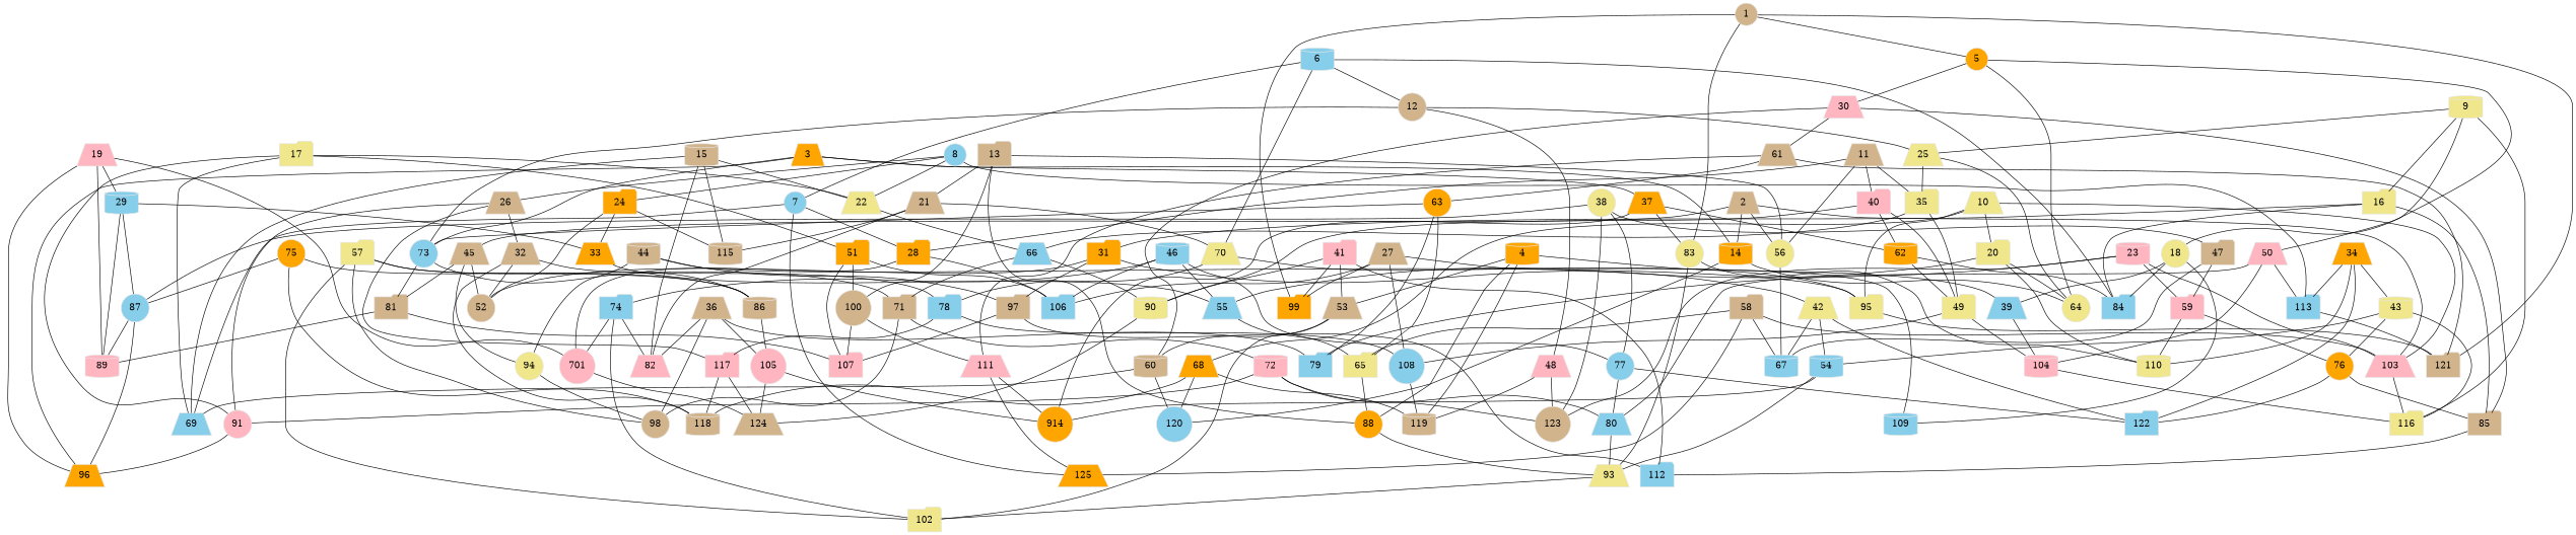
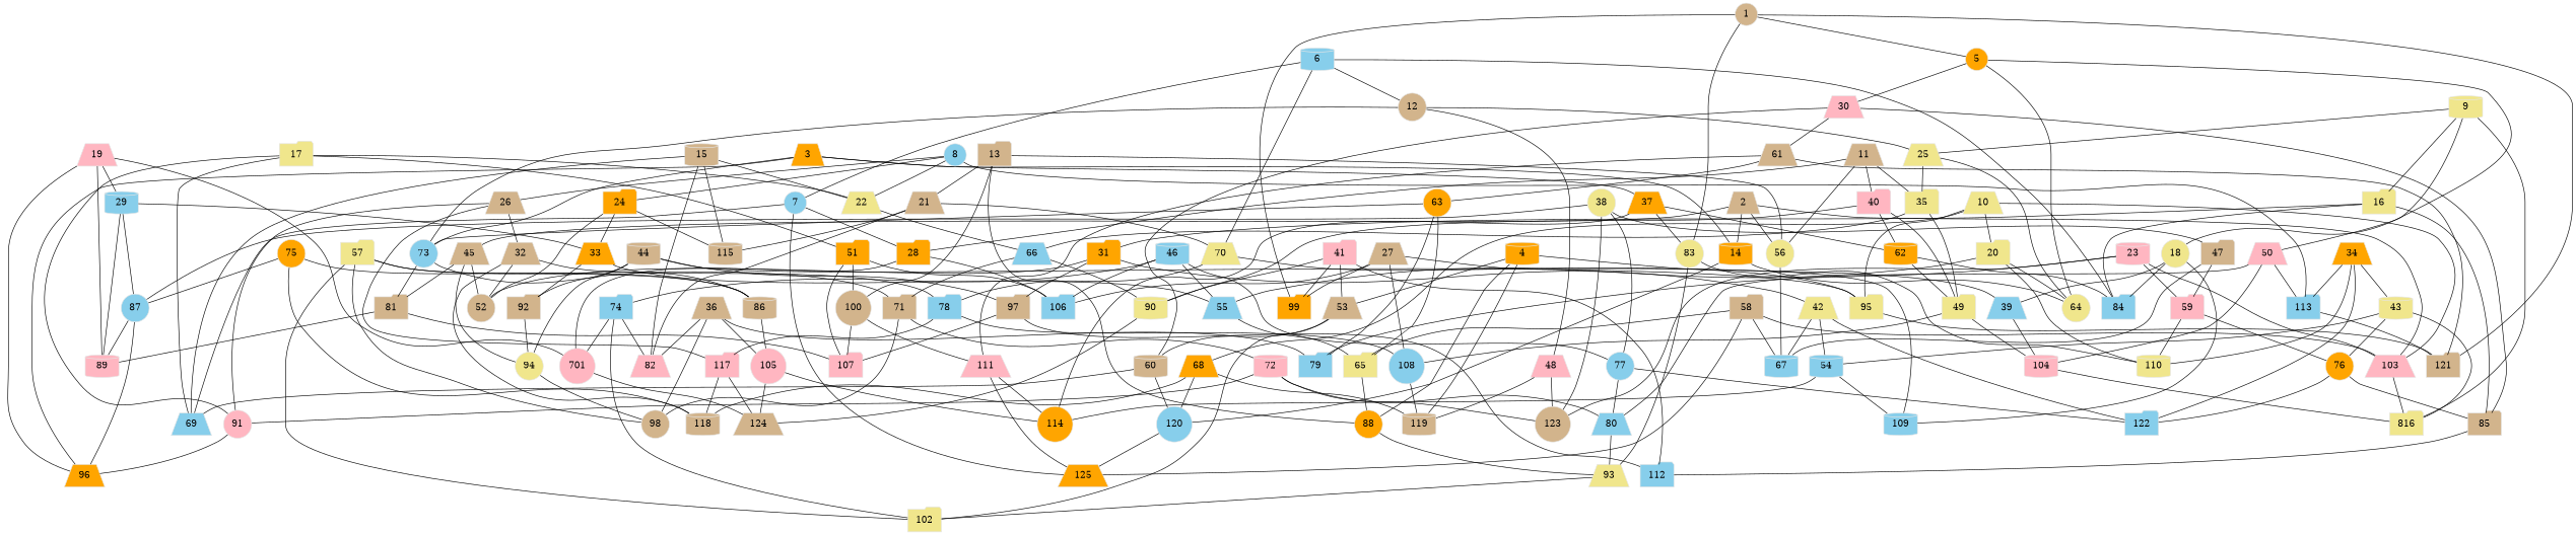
  graph {
    node [color=gray90 fillcolor=tan shape=folder style=filled]
    1 [shape=circle]
    5 [fillcolor=orange shape=circle]
    83 [fillcolor=khaki shape=circle]
    99 [fillcolor=orange]
    121
    18 [fillcolor=khaki shape=circle]
    30 [fillcolor=lightpink shape=trapezium]
    64 [fillcolor=khaki shape=circle]
    110 [fillcolor=khaki shape=cylinder]
    93 [fillcolor=khaki shape=trapezium]
    2 [shape=trapezium]
    14 [fillcolor=orange shape=cylinder]
    45 [shape=trapezium]
    56 [fillcolor=khaki shape=circle]
    103 [fillcolor=lightpink shape=trapezium]
    120 [fillcolor=skyblue shape=circle]
    52 [shape=circle]
    94 [fillcolor=khaki shape=circle]
    81
    67 [fillcolor=skyblue shape=cylinder]
-   116 [fillcolor=khaki]
+   116 [fillcolor=khaki label=816]
    3 [fillcolor=orange shape=trapezium]
    37 [fillcolor=orange shape=trapezium]
    73 [fillcolor=skyblue shape=circle]
    96 [fillcolor=orange shape=trapezium]
    62 [fillcolor=orange shape=cylinder]
-   114 [fillcolor=orange shape=circle label=914]
+   114 [fillcolor=orange shape=circle]
    86 [shape=cylinder]
    4 [fillcolor=orange shape=cylinder]
    39 [fillcolor=skyblue shape=trapezium]
    53 [shape=trapezium]
    88 [fillcolor=orange shape=circle]
    119 [shape=cylinder]
    104 [fillcolor=lightpink shape=cylinder]
    60 [shape=cylinder]
    102 [fillcolor=khaki]
    84 [fillcolor=skyblue]
    109 [fillcolor=skyblue shape=cylinder]
    85
    61 [shape=trapezium]
    6 [fillcolor=skyblue shape=cylinder]
    7 [fillcolor=skyblue shape=circle]
    12 [shape=circle]
    70 [fillcolor=khaki shape=trapezium]
    28 [fillcolor=orange]
    69 [fillcolor=skyblue shape=trapezium]
    125 [fillcolor=orange shape=trapezium]
    25 [fillcolor=khaki shape=trapezium]
    48 [fillcolor=lightpink shape=trapezium]
    95 [fillcolor=khaki]
    78 [fillcolor=skyblue]
    n52 [fillcolor=lightpink label=701 shape=circle]
    106 [fillcolor=skyblue]
    8 [fillcolor=skyblue shape=circle]
    22 [fillcolor=khaki shape=trapezium]
    24 [fillcolor=orange]
    26 [shape=trapezium]
    113 [fillcolor=skyblue]
    66 [fillcolor=skyblue shape=trapezium]
    115 [shape=cylinder]
    33 [fillcolor=orange shape=trapezium]
    91 [fillcolor=lightpink shape=circle]
    32 [shape=trapezium]
    117 [fillcolor=lightpink]
    9 [fillcolor=khaki shape=cylinder]
    16 [fillcolor=khaki]
    50 [fillcolor=lightpink shape=trapezium]
    31 [fillcolor=orange]
    35 [fillcolor=khaki]
    80 [fillcolor=skyblue shape=trapezium]
    10 [fillcolor=khaki shape=trapezium]
    20 [fillcolor=khaki]
    68 [fillcolor=orange shape=trapezium]
    55 [fillcolor=skyblue shape=trapezium]
    118 [shape=cylinder]
    11 [shape=trapezium]
    40 [fillcolor=lightpink]
    49 [fillcolor=khaki]
    90 [fillcolor=khaki shape=cylinder]
    123 [shape=circle]
    79 [fillcolor=skyblue]
    13
    21 [shape=trapezium]
    100 [shape=circle]
    82 [fillcolor=lightpink shape=trapezium]
    107 [fillcolor=lightpink]
    111 [fillcolor=lightpink shape=trapezium]
    15 [shape=cylinder]
    42 [fillcolor=khaki shape=trapezium]
    97
    112 [fillcolor=skyblue]
    17 [fillcolor=khaki]
    51 [fillcolor=orange]
    19 [fillcolor=lightpink shape=trapezium]
    29 [fillcolor=skyblue shape=cylinder]
    89 [fillcolor=lightpink shape=cylinder]
    87 [fillcolor=skyblue shape=circle]
    124 [shape=trapezium]
    65 [fillcolor=khaki]
    71
    23 [fillcolor=lightpink shape=cylinder]
    59 [fillcolor=lightpink]
    76 [fillcolor=orange shape=circle]
+   92
    27 [shape=trapezium]
    108 [fillcolor=skyblue shape=circle]
    63 [fillcolor=orange shape=circle]
    122 [fillcolor=skyblue]
    54 [fillcolor=skyblue shape=cylinder]
    34 [fillcolor=orange shape=trapezium]
    43 [fillcolor=khaki shape=cylinder]
    36 [shape=trapezium]
    98 [shape=circle]
    105 [fillcolor=lightpink shape=circle]
    38 [fillcolor=khaki shape=circle]
    47
    77 [fillcolor=skyblue shape=circle]
    41 [fillcolor=lightpink]
    44 [shape=cylinder]
    46 [fillcolor=skyblue shape=cylinder]
    74 [fillcolor=skyblue]
    57 [fillcolor=khaki]
    72 [fillcolor=lightpink shape=cylinder]
    58
    75 [fillcolor=orange shape=circle]
    1 -- 5
    1 -- 83
    1 -- 99
    1 -- 121
    5 -- 18
    5 -- 30
    5 -- 64
    83 -- 110
    83 -- 93
    18 -- 39
    18 -- 84
    18 -- 109
    30 -- 60
    30 -- 85
    30 -- 61
    93 -- 102
    2 -- 14
    2 -- 45
    2 -- 56
    2 -- 103
    14 -- 64
    14 -- 120
    45 -- 52
    45 -- 94
    45 -- 81
    56 -- 67
    103 -- 116
+   120 -- 125
    94 -- 98
    81 -- 107
    81 -- 89
    3 -- 14
    3 -- 37
    3 -- 73
    3 -- 96
    37 -- 83
    37 -- 62
    37 -- 114
    73 -- 81
    73 -- 86
    62 -- 84
    62 -- 49
    86 -- 105
    4 -- 39
    4 -- 53
    4 -- 88
    4 -- 119
    39 -- 104
    53 -- 60
    53 -- 102
    88 -- 93
    104 -- 116
    60 -- 120
    60 -- 69
    85 -- 112
    61 -- 121
    61 -- 111
    61 -- 63
    6 -- 84
    6 -- 7
    6 -- 12
    6 -- 70
    7 -- 28
    7 -- 69
    7 -- 125
    12 -- 73
    12 -- 25
    12 -- 48
    70 -- 95
    70 -- 78
    28 -- n52
    28 -- 106
    25 -- 64
    25 -- 35
    48 -- 119
    48 -- 123
    95 -- 121
    78 -- 117
    78 -- 108
    n52 -- 124
    8 -- 22
    8 -- 24
    8 -- 26
    8 -- 113
    22 -- 66
    24 -- 52
    24 -- 115
    24 -- 33
    26 -- 91
    26 -- 32
    26 -- 117
    113 -- 121
    66 -- 90
    66 -- 71
    33 -- 55
+   33 -- 92
    91 -- 96
    32 -- 52
    32 -- 78
    32 -- 118
    117 -- 118
    117 -- 124
    9 -- 116
    9 -- 25
    9 -- 16
    9 -- 50
    16 -- 84
    16 -- 85
    16 -- 31
    50 -- 104
    50 -- 113
    50 -- 80
    31 -- 52
    31 -- 42
    31 -- 97
    35 -- 66
    35 -- 49
    80 -- 93
    10 -- 103
    10 -- 95
    10 -- 20
    10 -- 68
    20 -- 64
    20 -- 110
    20 -- 55
    68 -- 120
    68 -- 119
    68 -- 118
    55 -- 65
    11 -- 56
    11 -- 28
    11 -- 35
    11 -- 40
    40 -- 62
    40 -- 49
    40 -- 90
    49 -- 104
    49 -- 108
    90 -- 124
    13 -- 56
    13 -- 88
    13 -- 21
    13 -- 100
    21 -- 70
    21 -- 115
    21 -- 82
    100 -- 107
    100 -- 111
    111 -- 114
    111 -- 125
    15 -- 69
    15 -- 22
    15 -- 115
    15 -- 82
    42 -- 67
    42 -- 122
    42 -- 54
    97 -- 107
    97 -- 112
    17 -- 69
    17 -- 22
    17 -- 91
    17 -- 51
    51 -- 106
    51 -- 100
    51 -- 107
    19 -- 96
    19 -- n52
    19 -- 29
    19 -- 89
    29 -- 33
    29 -- 89
    29 -- 87
    87 -- 96
    87 -- 89
    65 -- 88
    71 -- 98
    71 -- 72
    23 -- 103
    23 -- 123
    23 -- 79
    23 -- 59
    59 -- 110
    59 -- 76
    76 -- 85
    76 -- 122
+   92 -- 94
    27 -- 99
    27 -- 109
    27 -- 106
    27 -- 108
    108 -- 119
    63 -- 73
    63 -- 79
    63 -- 65
    54 -- 114
-   54 -- 93
+   54 -- 109
    34 -- 110
    34 -- 113
    34 -- 122
    34 -- 43
    43 -- 116
    43 -- 76
    43 -- 54
    36 -- 79
    36 -- 82
    36 -- 98
    36 -- 105
    105 -- 114
    105 -- 124
    38 -- 123
    38 -- 87
    38 -- 47
    38 -- 77
    47 -- 67
    47 -- 59
    77 -- 80
    77 -- 122
    41 -- 99
    41 -- 53
    41 -- 90
    41 -- 112
    44 -- 94
    44 -- 95
    44 -- 97
+   44 -- 92
    46 -- 106
    46 -- 55
    46 -- 77
    46 -- 74
    74 -- 102
    74 -- n52
    74 -- 82
    57 -- 86
    57 -- 102
    57 -- 71
    57 -- 98
    72 -- 91
    72 -- 80
    72 -- 123
    58 -- 103
    58 -- 67
    58 -- 125
    58 -- 65
    75 -- 86
    75 -- 118
    75 -- 87
  }
